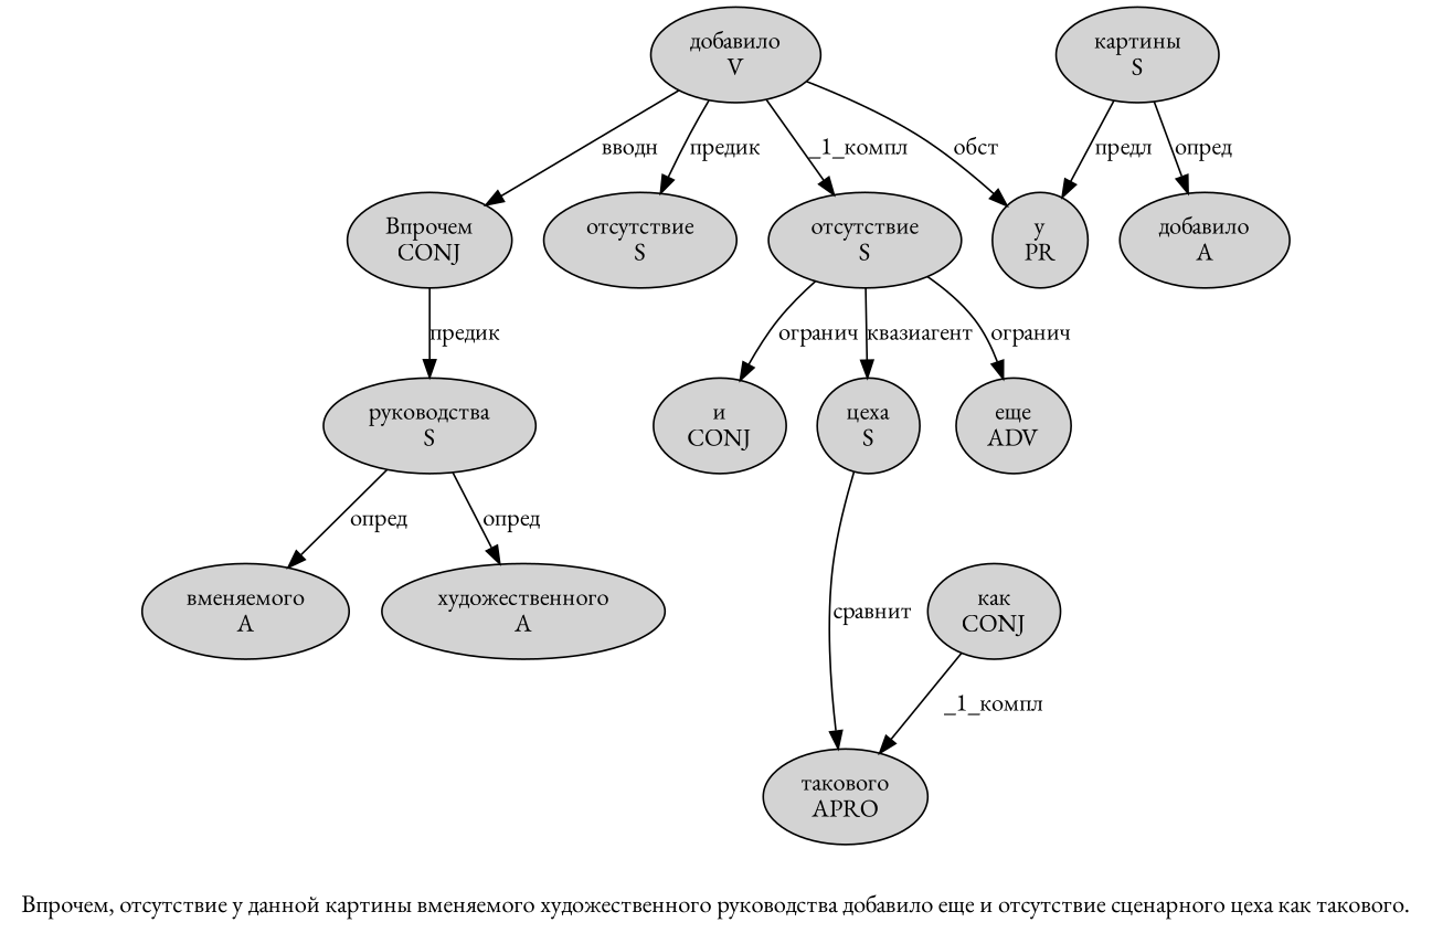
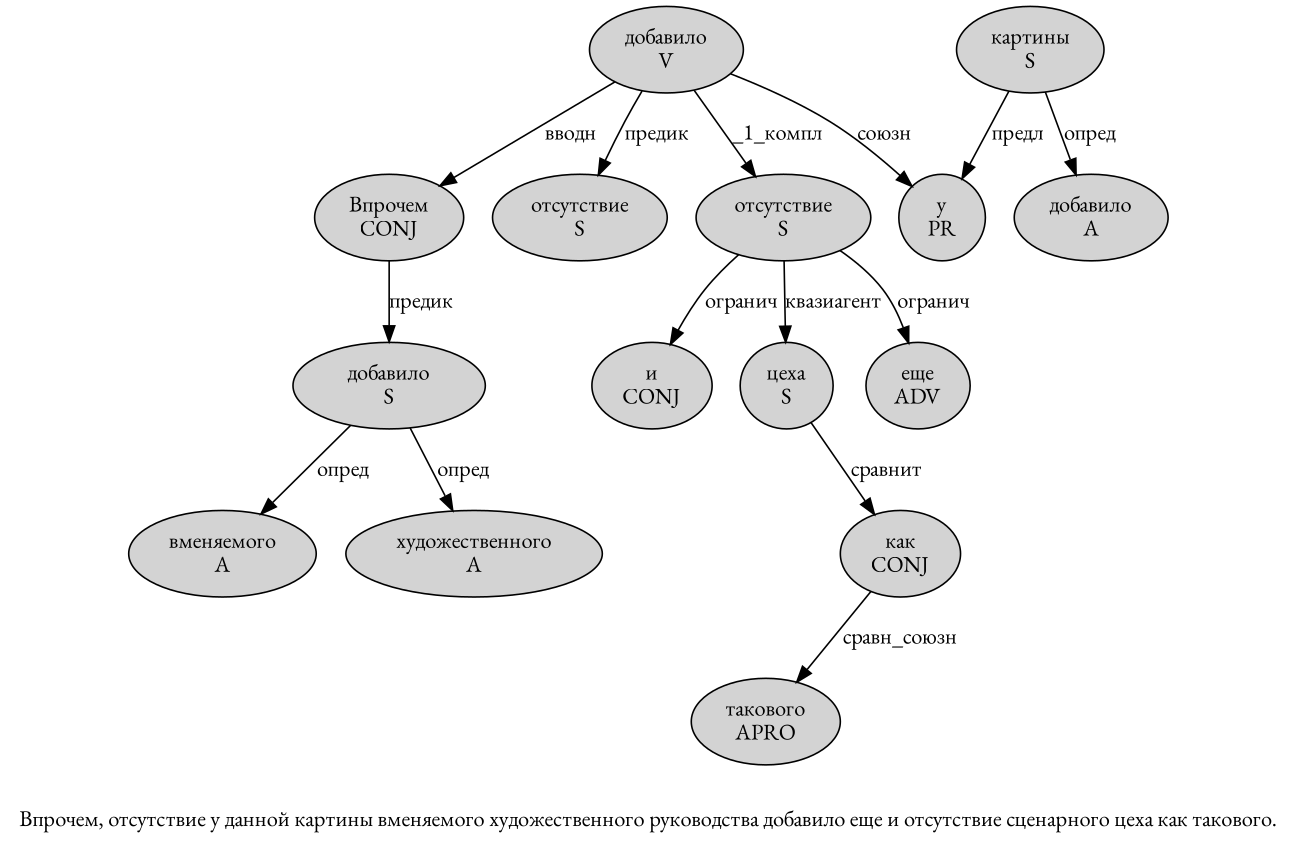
  digraph {
    fontname="EB Garamond"
    label="Впрочем, отсутствие у данной картины вменяемого художественного руководства добавило еще и отсутствие сценарного цеха как такового."
    node [fillcolor=lightgray fontname="EB Garamond" penwidth=1 shape=ellipse style=filled]
    edge [fontname="EB Garamond"]
    n1 [label="Впрочем\nCONJ"]
-   n2 [label="руководства\nS"]
+   n2 [label="добавило\nS"]
    n3 [label="отсутствие\nS"]
    n4 [label="у\nPR"]
    n5 [label="картины\nS"]
    n6 [label="добавило\nA"]
    n7 [label="вменяемого\nA"]
    n8 [label="художественного\nA"]
    n9 [label="добавило\nV"]
    n10 [label="отсутствие\nS"]
    n11 [label="еще\nADV"]
    n12 [label="и\nCONJ"]
    n13 [label="цеха\nS"]
    n14 [label="как\nCONJ"]
    n15 [label="такового\nAPRO"]
    n1 -> n2 [label="предик"]
    n2 -> n7 [label="опред"]
    n2 -> n8 [label="опред"]
    n5 -> n4 [label="предл"]
    n5 -> n6 [label="опред"]
    n9 -> n1 [label="вводн"]
    n9 -> n3 [label="предик"]
-   n9 -> n4 [label="обст"]
+   n9 -> n4 [label="союзн"]
    n9 -> n10 [label="_1_компл"]
    n10 -> n11 [label="огранич"]
    n10 -> n12 [label="огранич"]
    n10 -> n13 [label="квазиагент"]
-   n13 -> n15 [label="сравнит"]
-   n14 -> n15 [label="_1_компл"]
+   n13 -> n14 [label="сравнит"]
+   n14 -> n15 [label="сравн_союзн"]
  }
